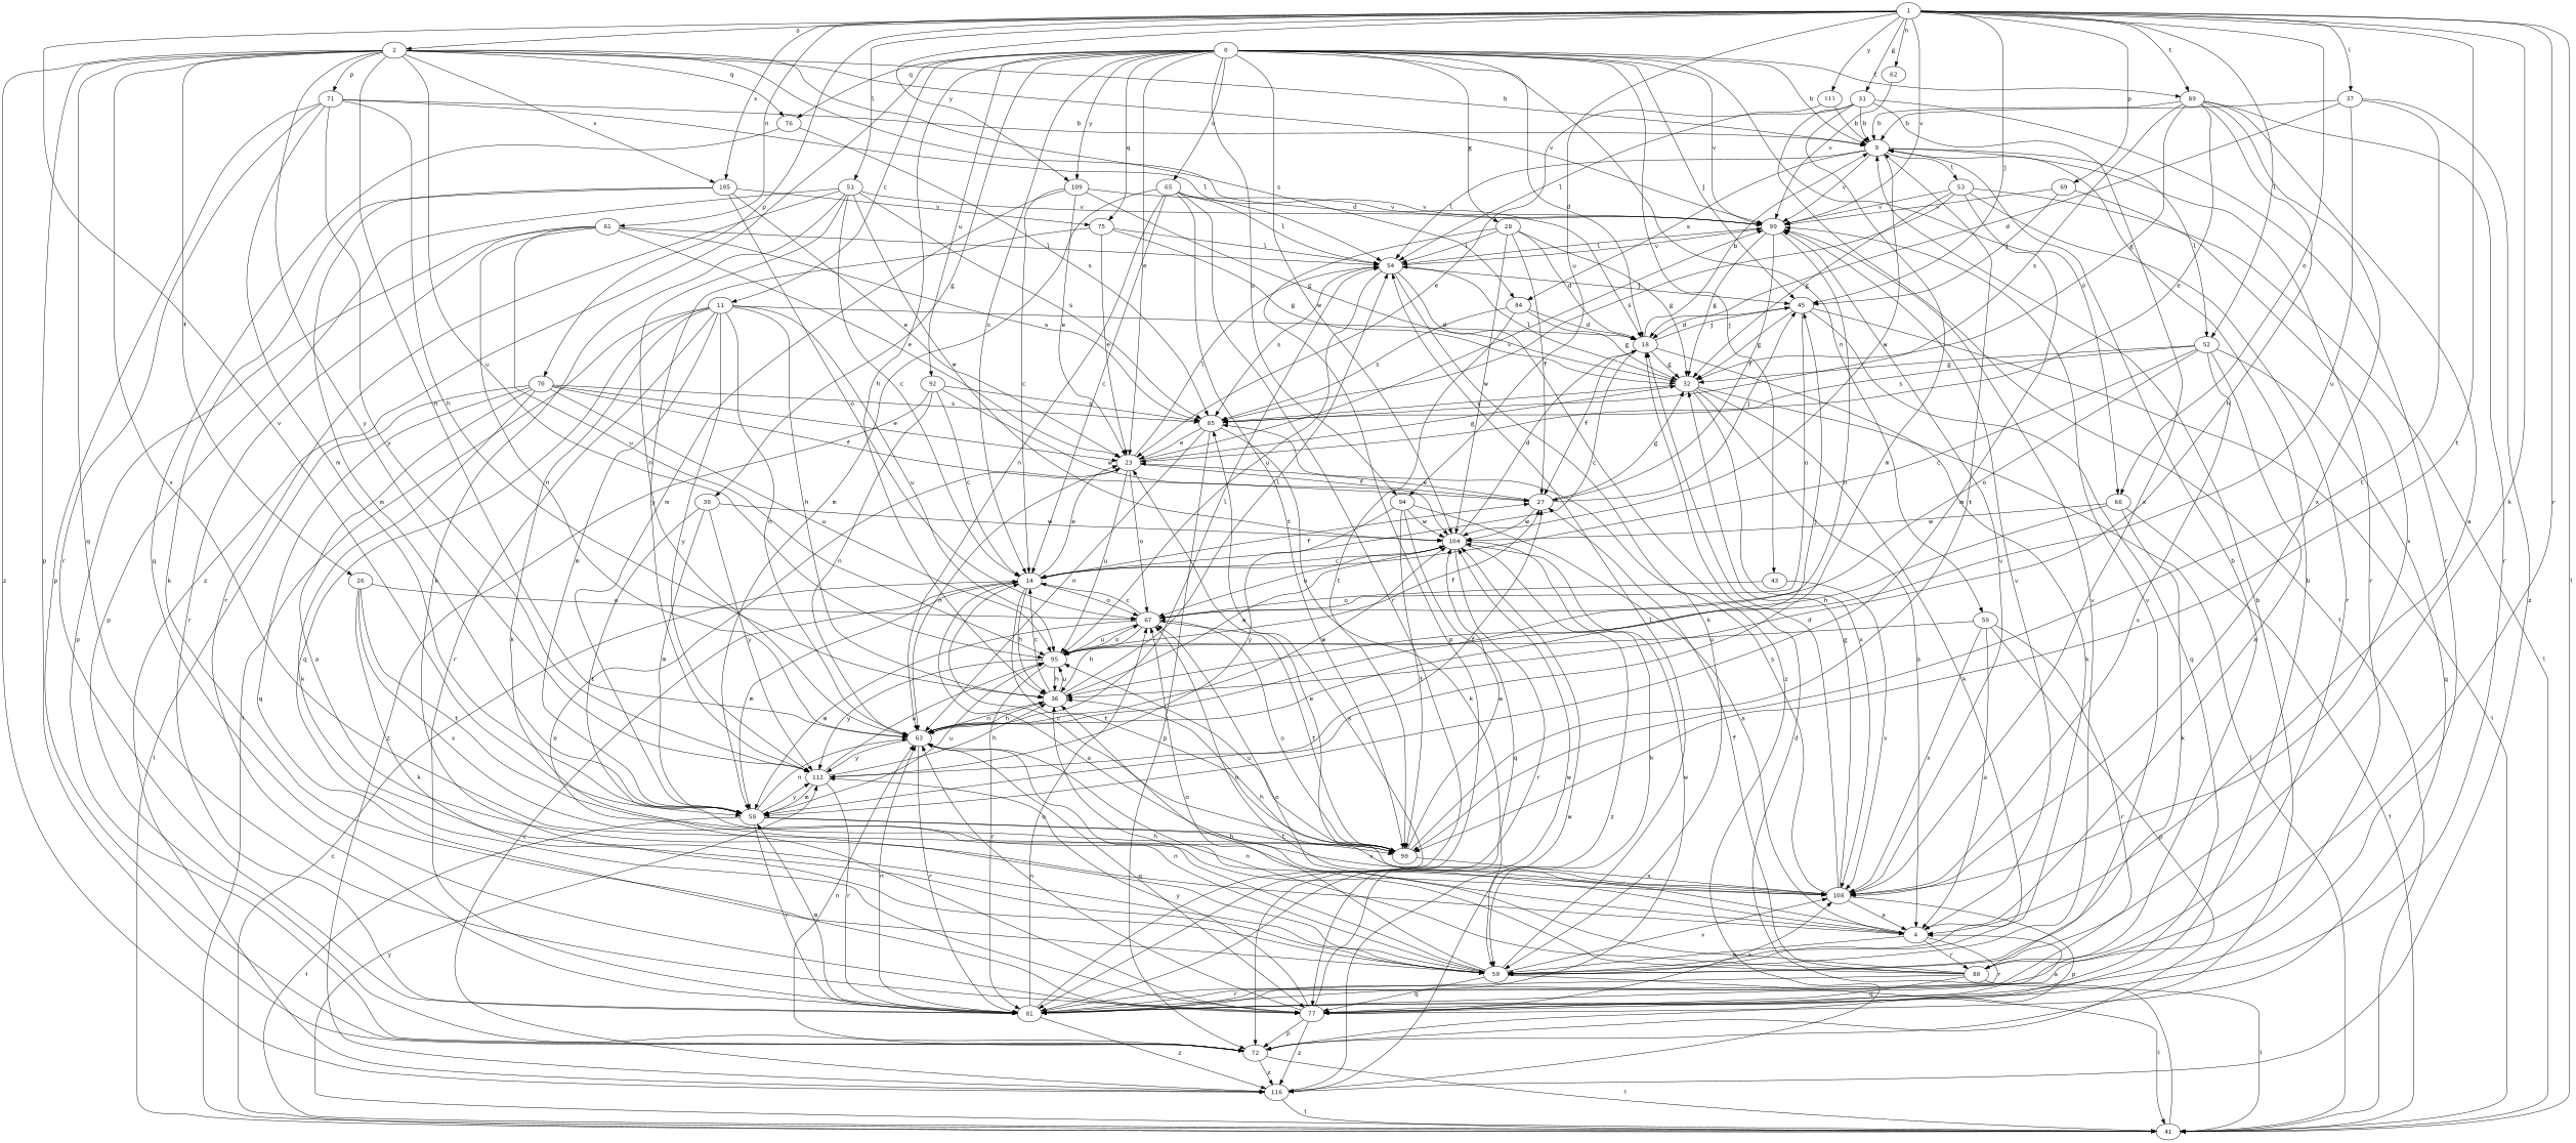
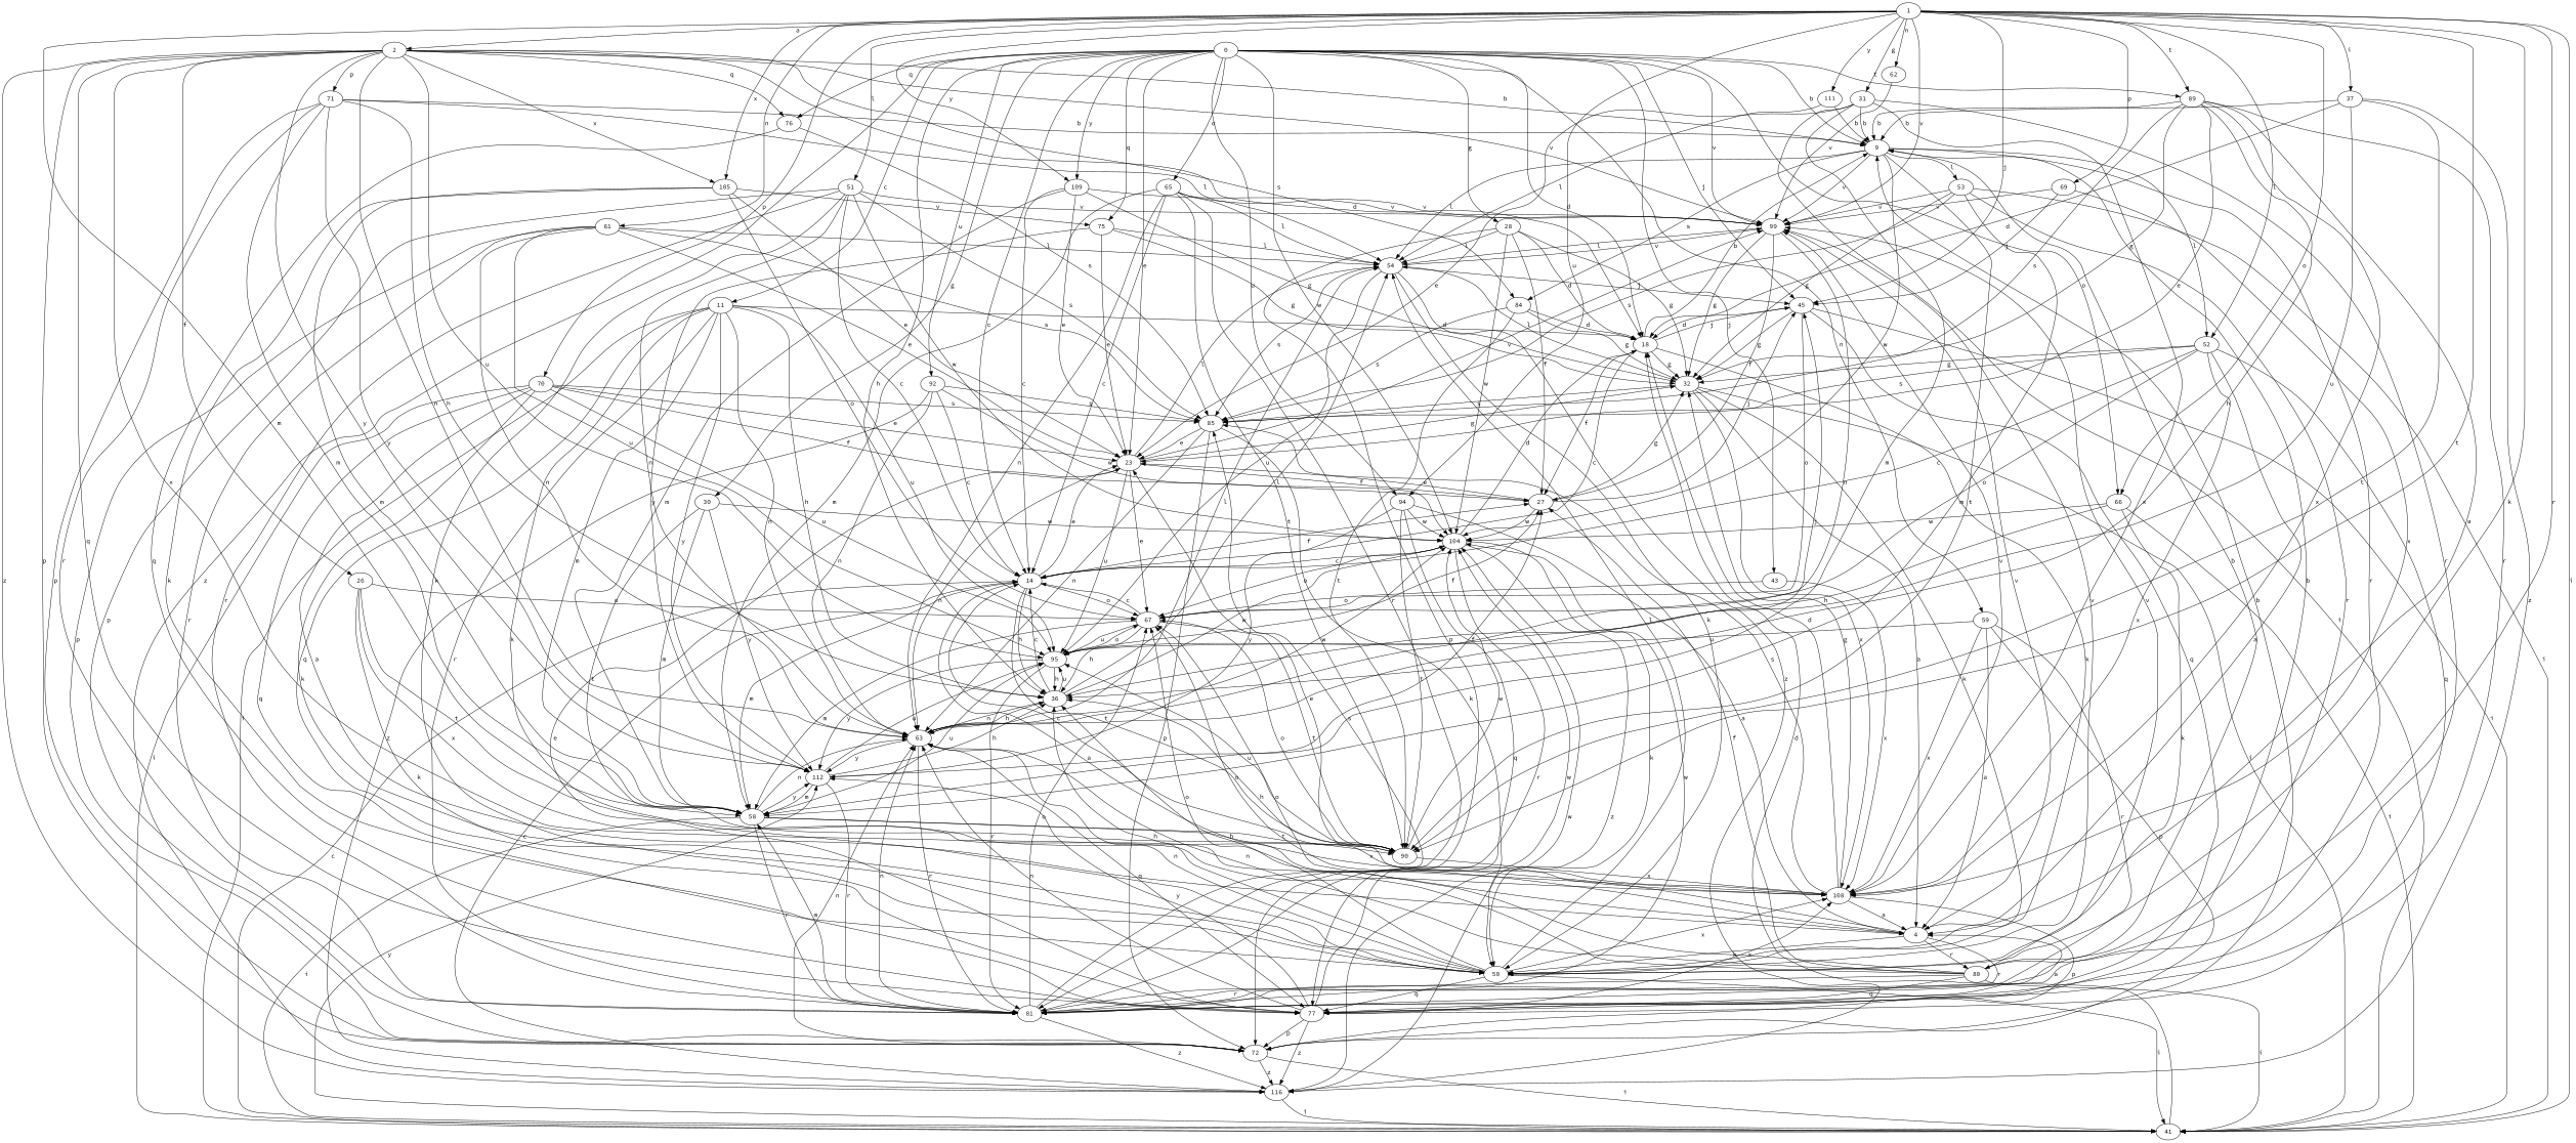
  strict digraph {
    fontname="Source Code Pro"
    node [fontname="Source Code Pro"]
    edge [fontname="Source Code Pro"]
    0
    9
    11
    14
    18
    23
    28
    30
    36
    43
    45
    59
    65
    66
    75
    76
    89
    92
    94
    99
    104
    109
    116
    52
    90
    84
    81
    53
    54
    41
    50
    58
    63
    77
    95
    112
    4
    67
    27
    32
    72
    108
    85
    1
    2
    31
    37
    51
    61
    62
    69
    70
    80
    105
    111
    26
    71
    0 -> 9 [label=b]
    0 -> 11 [label=c]
    0 -> 14 [label=c]
    0 -> 18 [label=d]
    0 -> 23 [label=e]
    0 -> 28 [label=g]
    0 -> 30 [label=g]
    0 -> 36 [label=h]
    0 -> 43 [label=j]
    0 -> 45 [label=j]
    0 -> 59 [label=n]
    0 -> 65 [label=o]
    0 -> 66 [label=o]
    0 -> 75 [label=q]
    0 -> 76 [label=q]
    0 -> 89 [label=t]
    0 -> 92 [label=u]
    0 -> 94 [label=u]
    0 -> 99 [label=v]
    0 -> 104 [label=w]
    0 -> 109 [label=y]
    0 -> 116 [label=z]
    9 -> 99 [label=v]
    9 -> 104 [label=w]
    9 -> 52 [label=l]
-   90 -> 9 [label=t]
+   9 -> 90 [label=t]
    9 -> 84 [label=s]
    9 -> 81 [label=r]
    9 -> 53 [label=l]
    9 -> 54 [label=l]
    11 -> 18 [label=d]
    11 -> 36 [label=h]
    11 -> 81 [label=r]
    11 -> 41 [label=i]
    11 -> 50 [label=k]
    11 -> 58 [label=m]
    11 -> 63 [label=n]
    11 -> 77 [label=q]
    11 -> 95 [label=u]
    11 -> 112 [label=y]
    14 -> 23 [label=e]
    14 -> 36 [label=h]
    14 -> 90 [label=t]
    14 -> 58 [label=m]
    14 -> 4 [label=a]
    14 -> 67 [label=o]
    14 -> 27 [label=f]
    18 -> 9 [label=b]
    18 -> 14 [label=c]
    18 -> 45 [label=j]
    18 -> 50 [label=k]
    18 -> 27 [label=f]
    18 -> 32 [label=g]
    23 -> 99 [label=v]
    23 -> 54 [label=l]
    23 -> 63 [label=n]
    23 -> 95 [label=u]
-   23 -> 67 [label=o]
+   23 -> 67 [label=e]
    23 -> 27 [label=f]
    23 -> 32 [label=g]
    28 -> 18 [label=d]
    28 -> 104 [label=w]
    28 -> 54 [label=l]
    28 -> 27 [label=f]
    28 -> 32 [label=g]
    28 -> 72 [label=p]
    30 -> 104 [label=w]
    30 -> 90 [label=t]
    30 -> 58 [label=m]
    30 -> 112 [label=y]
    36 -> 14 [label=c]
    36 -> 104 [label=w]
    36 -> 54 [label=l]
    36 -> 63 [label=n]
    36 -> 95 [label=u]
    43 -> 67 [label=o]
    43 -> 108 [label=x]
    45 -> 18 [label=d]
    45 -> 41 [label=i]
    45 -> 77 [label=q]
    45 -> 67 [label=o]
    45 -> 32 [label=g]
    59 -> 81 [label=r]
    59 -> 95 [label=u]
    59 -> 4 [label=a]
    59 -> 72 [label=p]
    59 -> 108 [label=x]
    65 -> 14 [label=c]
    65 -> 99 [label=v]
    65 -> 90 [label=t]
    65 -> 81 [label=r]
    65 -> 54 [label=l]
    65 -> 58 [label=m]
    65 -> 63 [label=n]
    66 -> 36 [label=h]
    66 -> 104 [label=w]
    66 -> 41 [label=i]
    66 -> 50 [label=k]
    75 -> 23 [label=e]
    75 -> 54 [label=l]
    75 -> 112 [label=y]
    75 -> 32 [label=g]
    76 -> 77 [label=q]
    76 -> 85 [label=s]
    89 -> 9 [label=b]
    89 -> 23 [label=e]
    89 -> 36 [label=h]
    89 -> 81 [label=r]
    89 -> 4 [label=a]
    89 -> 32 [label=g]
    89 -> 108 [label=x]
    89 -> 85 [label=s]
    92 -> 14 [label=c]
    92 -> 104 [label=w]
    92 -> 116 [label=z]
    92 -> 63 [label=n]
    92 -> 85 [label=s]
    94 -> 104 [label=w]
    94 -> 90 [label=t]
    94 -> 77 [label=q]
    94 -> 112 [label=y]
    94 -> 4 [label=a]
    99 -> 54 [label=l]
    99 -> 63 [label=n]
    99 -> 27 [label=f]
    99 -> 32 [label=g]
    104 -> 14 [label=c]
    104 -> 18 [label=d]
    104 -> 116 [label=z]
    104 -> 81 [label=r]
    104 -> 50 [label=k]
    104 -> 67 [label=o]
    109 -> 14 [label=c]
    109 -> 23 [label=e]
    109 -> 99 [label=v]
    109 -> 58 [label=m]
    109 -> 32 [label=g]
    116 -> 14 [label=c]
    116 -> 104 [label=w]
    116 -> 41 [label=i]
    52 -> 14 [label=c]
    52 -> 77 [label=q]
    52 -> 4 [label=a]
    52 -> 67 [label=o]
    52 -> 32 [label=g]
    52 -> 108 [label=x]
    52 -> 85 [label=s]
    90 -> 14 [label=c]
    90 -> 104 [label=w]
    90 -> 95 [label=u]
    90 -> 67 [label=o]
    90 -> 108 [label=x]
    84 -> 18 [label=d]
    84 -> 90 [label=t]
    84 -> 32 [label=g]
    84 -> 85 [label=s]
    81 -> 104 [label=w]
    81 -> 116 [label=z]
    81 -> 58 [label=m]
    81 -> 63 [label=n]
    81 -> 67 [label=o]
    81 -> 85 [label=s]
    53 -> 99 [label=v]
    53 -> 81 [label=r]
    53 -> 41 [label=i]
    53 -> 58 [label=m]
    53 -> 32 [label=g]
    53 -> 85 [label=s]
    54 -> 45 [label=j]
    54 -> 99 [label=v]
    54 -> 116 [label=z]
    54 -> 50 [label=k]
    54 -> 95 [label=u]
    54 -> 85 [label=s]
    41 -> 14 [label=c]
    41 -> 18 [label=d]
    41 -> 112 [label=y]
    50 -> 36 [label=h]
    50 -> 99 [label=v]
    50 -> 54 [label=l]
    50 -> 41 [label=i]
    50 -> 63 [label=n]
    50 -> 77 [label=q]
    50 -> 67 [label=o]
    50 -> 108 [label=x]
    58 -> 90 [label=t]
    58 -> 81 [label=r]
    58 -> 41 [label=i]
    58 -> 63 [label=n]
    58 -> 95 [label=u]
    58 -> 112 [label=y]
    58 -> 108 [label=x]
    63 -> 36 [label=h]
    63 -> 45 [label=j]
    63 -> 104 [label=w]
    63 -> 81 [label=r]
    63 -> 54 [label=l]
    63 -> 77 [label=q]
    63 -> 112 [label=y]
    77 -> 9 [label=b]
    77 -> 23 [label=e]
    77 -> 104 [label=w]
    77 -> 116 [label=z]
    77 -> 63 [label=n]
    77 -> 112 [label=y]
    77 -> 4 [label=a]
    77 -> 72 [label=p]
    77 -> 108 [label=x]
    95 -> 36 [label=h]
    95 -> 81 [label=r]
    95 -> 112 [label=y]
    95 -> 67 [label=o]
    95 -> 27 [label=f]
    112 -> 36 [label=h]
    112 -> 81 [label=r]
    112 -> 58 [label=m]
    112 -> 95 [label=u]
    112 -> 27 [label=f]
    4 -> 23 [label=e]
    4 -> 99 [label=v]
    4 -> 81 [label=r]
    4 -> 50 [label=k]
    4 -> 67 [label=o]
    4 -> 80 [label=r]
    67 -> 14 [label=c]
    67 -> 36 [label=h]
    67 -> 90 [label=t]
    67 -> 58 [label=m]
    67 -> 95 [label=u]
    27 -> 23 [label=e]
    27 -> 45 [label=j]
    27 -> 104 [label=w]
    27 -> 32 [label=g]
    32 -> 54 [label=l]
    32 -> 41 [label=i]
    32 -> 50 [label=k]
    32 -> 4 [label=a]
    32 -> 108 [label=x]
    32 -> 85 [label=s]
    72 -> 9 [label=b]
    72 -> 116 [label=z]
    72 -> 41 [label=i]
    72 -> 63 [label=n]
    108 -> 18 [label=d]
    108 -> 36 [label=h]
    108 -> 99 [label=v]
    108 -> 4 [label=a]
    108 -> 32 [label=g]
    108 -> 72 [label=p]
    108 -> 85 [label=s]
    85 -> 23 [label=e]
    85 -> 50 [label=k]
    85 -> 63 [label=n]
    85 -> 72 [label=p]
    1 -> 45 [label=j]
    1 -> 66 [label=o]
    1 -> 89 [label=t]
    1 -> 94 [label=u]
    1 -> 99 [label=v]
    1 -> 109 [label=y]
    1 -> 52 [label=l]
    1 -> 90 [label=t]
    1 -> 41 [label=i]
    1 -> 50 [label=k]
-   1 -> 58 [label=v]
+   1 -> 58 [label=m]
    1 -> 2 [label=a]
    1 -> 31 [label=g]
    1 -> 37 [label=i]
    1 -> 51 [label=l]
    1 -> 61 [label=n]
    1 -> 62 [label=n]
    1 -> 69 [label=p]
    1 -> 70 [label=p]
    1 -> 80 [label=r]
    1 -> 105 [label=x]
    1 -> 111 [label=y]
    2 -> 9 [label=b]
    2 -> 18 [label=d]
    2 -> 76 [label=q]
    2 -> 99 [label=v]
    2 -> 116 [label=z]
    2 -> 84 [label=s]
    2 -> 63 [label=n]
    2 -> 77 [label=q]
    2 -> 95 [label=u]
    2 -> 112 [label=y]
    2 -> 72 [label=p]
    2 -> 108 [label=x]
    2 -> 105 [label=x]
    2 -> 26 [label=f]
    2 -> 71 [label=p]
    31 -> 9 [label=b]
    31 -> 23 [label=e]
    31 -> 81 [label=r]
    31 -> 41 [label=i]
    31 -> 58 [label=m]
    31 -> 108 [label=x]
    37 -> 9 [label=b]
    37 -> 18 [label=d]
    37 -> 116 [label=z]
    37 -> 90 [label=t]
    37 -> 95 [label=u]
    51 -> 14 [label=c]
    51 -> 99 [label=v]
    51 -> 104 [label=w]
    51 -> 81 [label=r]
    51 -> 50 [label=k]
    51 -> 63 [label=n]
    51 -> 72 [label=p]
    51 -> 85 [label=s]
    61 -> 23 [label=e]
    61 -> 81 [label=r]
    61 -> 54 [label=l]
    61 -> 63 [label=n]
    61 -> 95 [label=u]
    61 -> 72 [label=p]
    61 -> 85 [label=s]
    62 -> 99 [label=v]
    69 -> 45 [label=j]
    69 -> 99 [label=v]
    69 -> 108 [label=x]
    70 -> 23 [label=e]
    70 -> 41 [label=i]
    70 -> 50 [label=k]
    70 -> 77 [label=q]
    70 -> 95 [label=u]
    70 -> 4 [label=a]
    70 -> 27 [label=f]
    70 -> 85 [label=s]
    80 -> 9 [label=b]
    80 -> 36 [label=h]
    80 -> 99 [label=v]
    80 -> 81 [label=r]
    80 -> 41 [label=i]
    80 -> 63 [label=n]
    80 -> 77 [label=q]
    80 -> 67 [label=o]
    80 -> 27 [label=f]
    105 -> 23 [label=e]
    105 -> 75 [label=v]
    105 -> 50 [label=k]
    105 -> 58 [label=m]
    105 -> 67 [label=o]
    111 -> 9 [label=b]
    111 -> 54 [label=l]
    26 -> 90 [label=t]
    26 -> 50 [label=k]
    26 -> 67 [label=o]
    26 -> 108 [label=x]
    71 -> 9 [label=b]
    71 -> 36 [label=h]
    71 -> 81 [label=r]
    71 -> 54 [label=l]
    71 -> 58 [label=m]
    71 -> 112 [label=y]
    71 -> 72 [label=p]
  }
